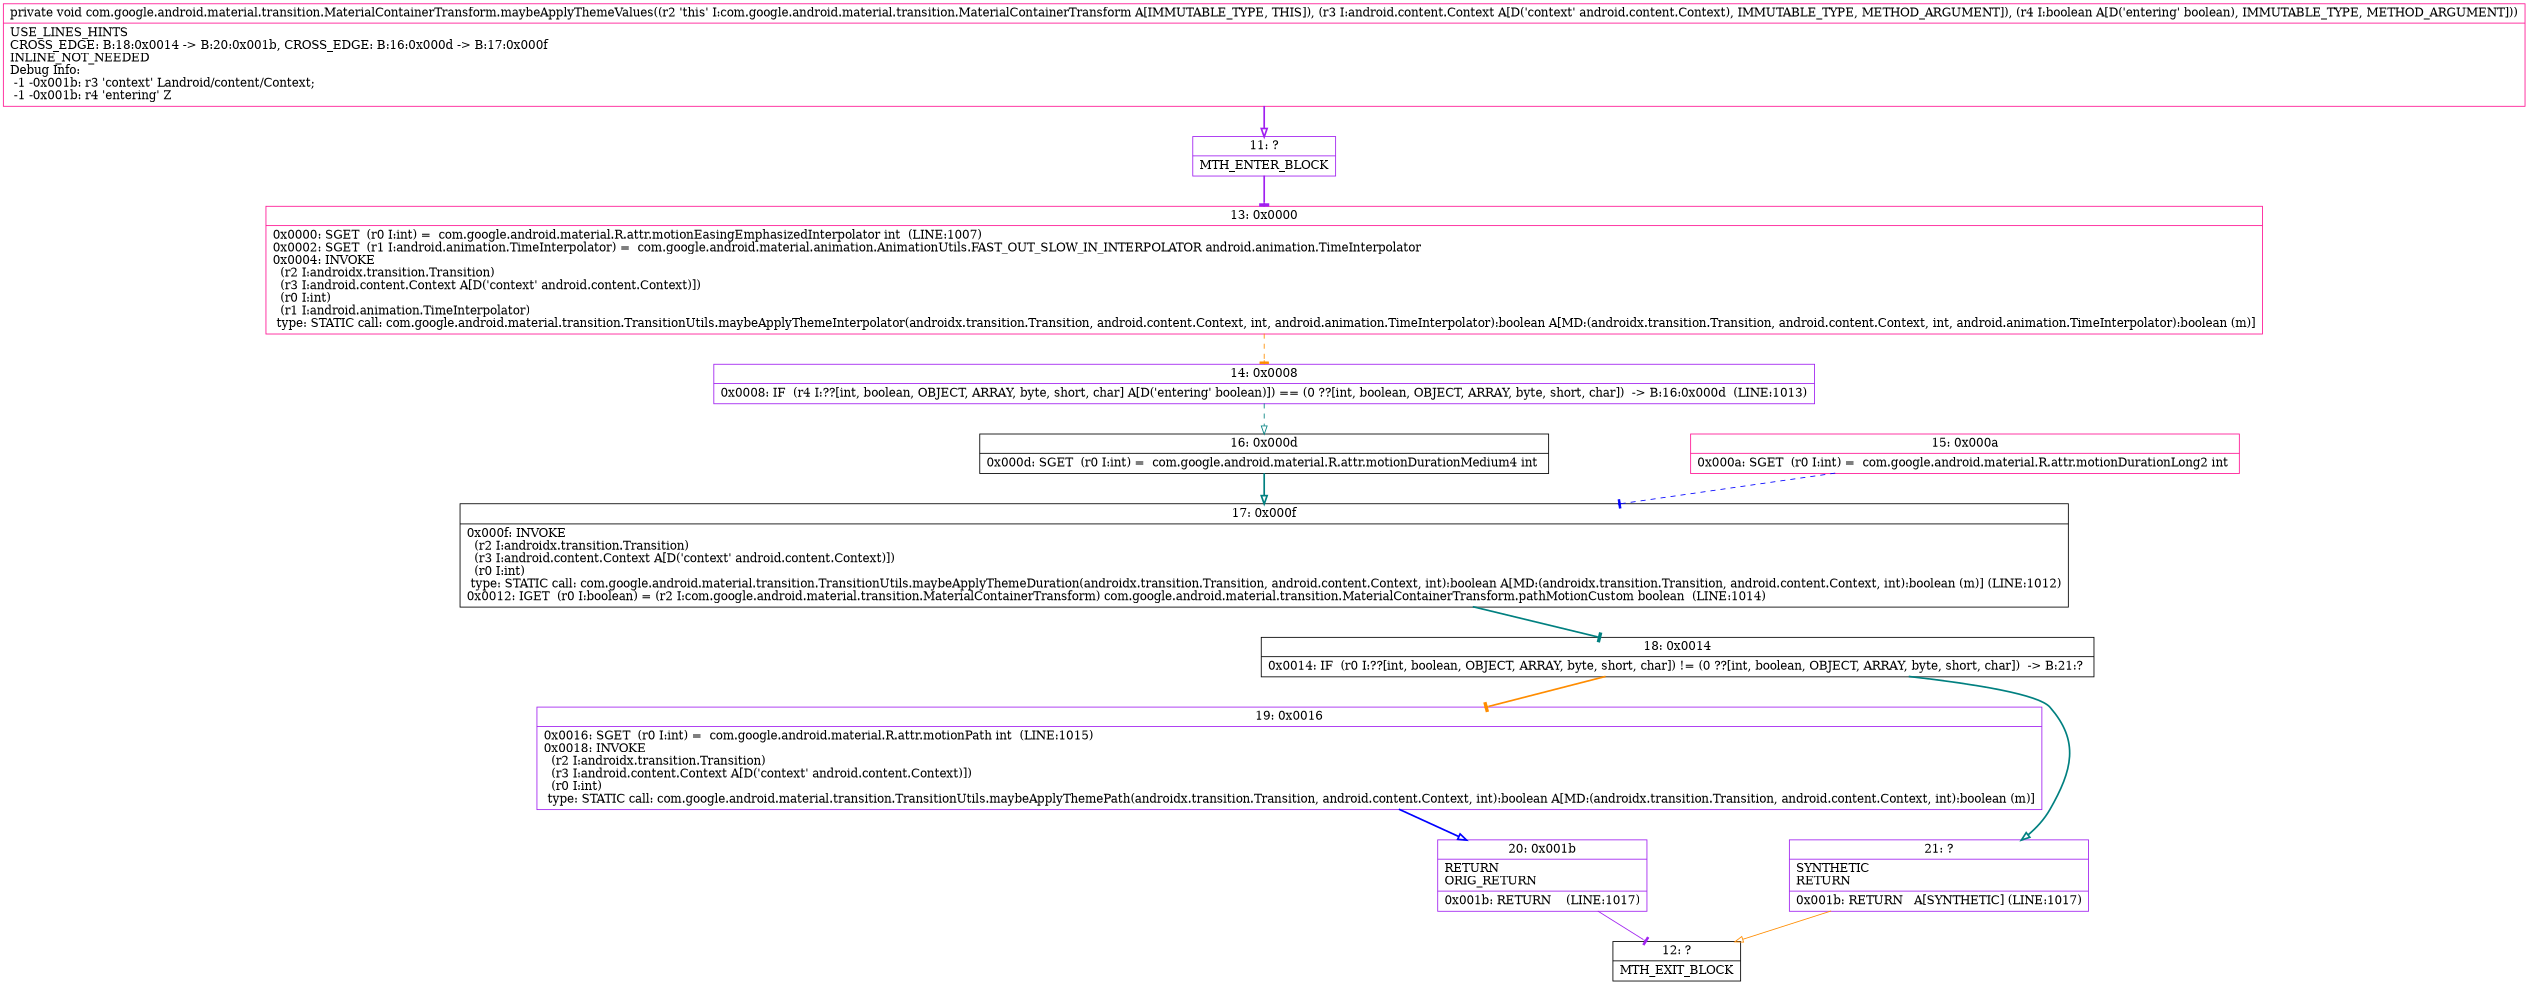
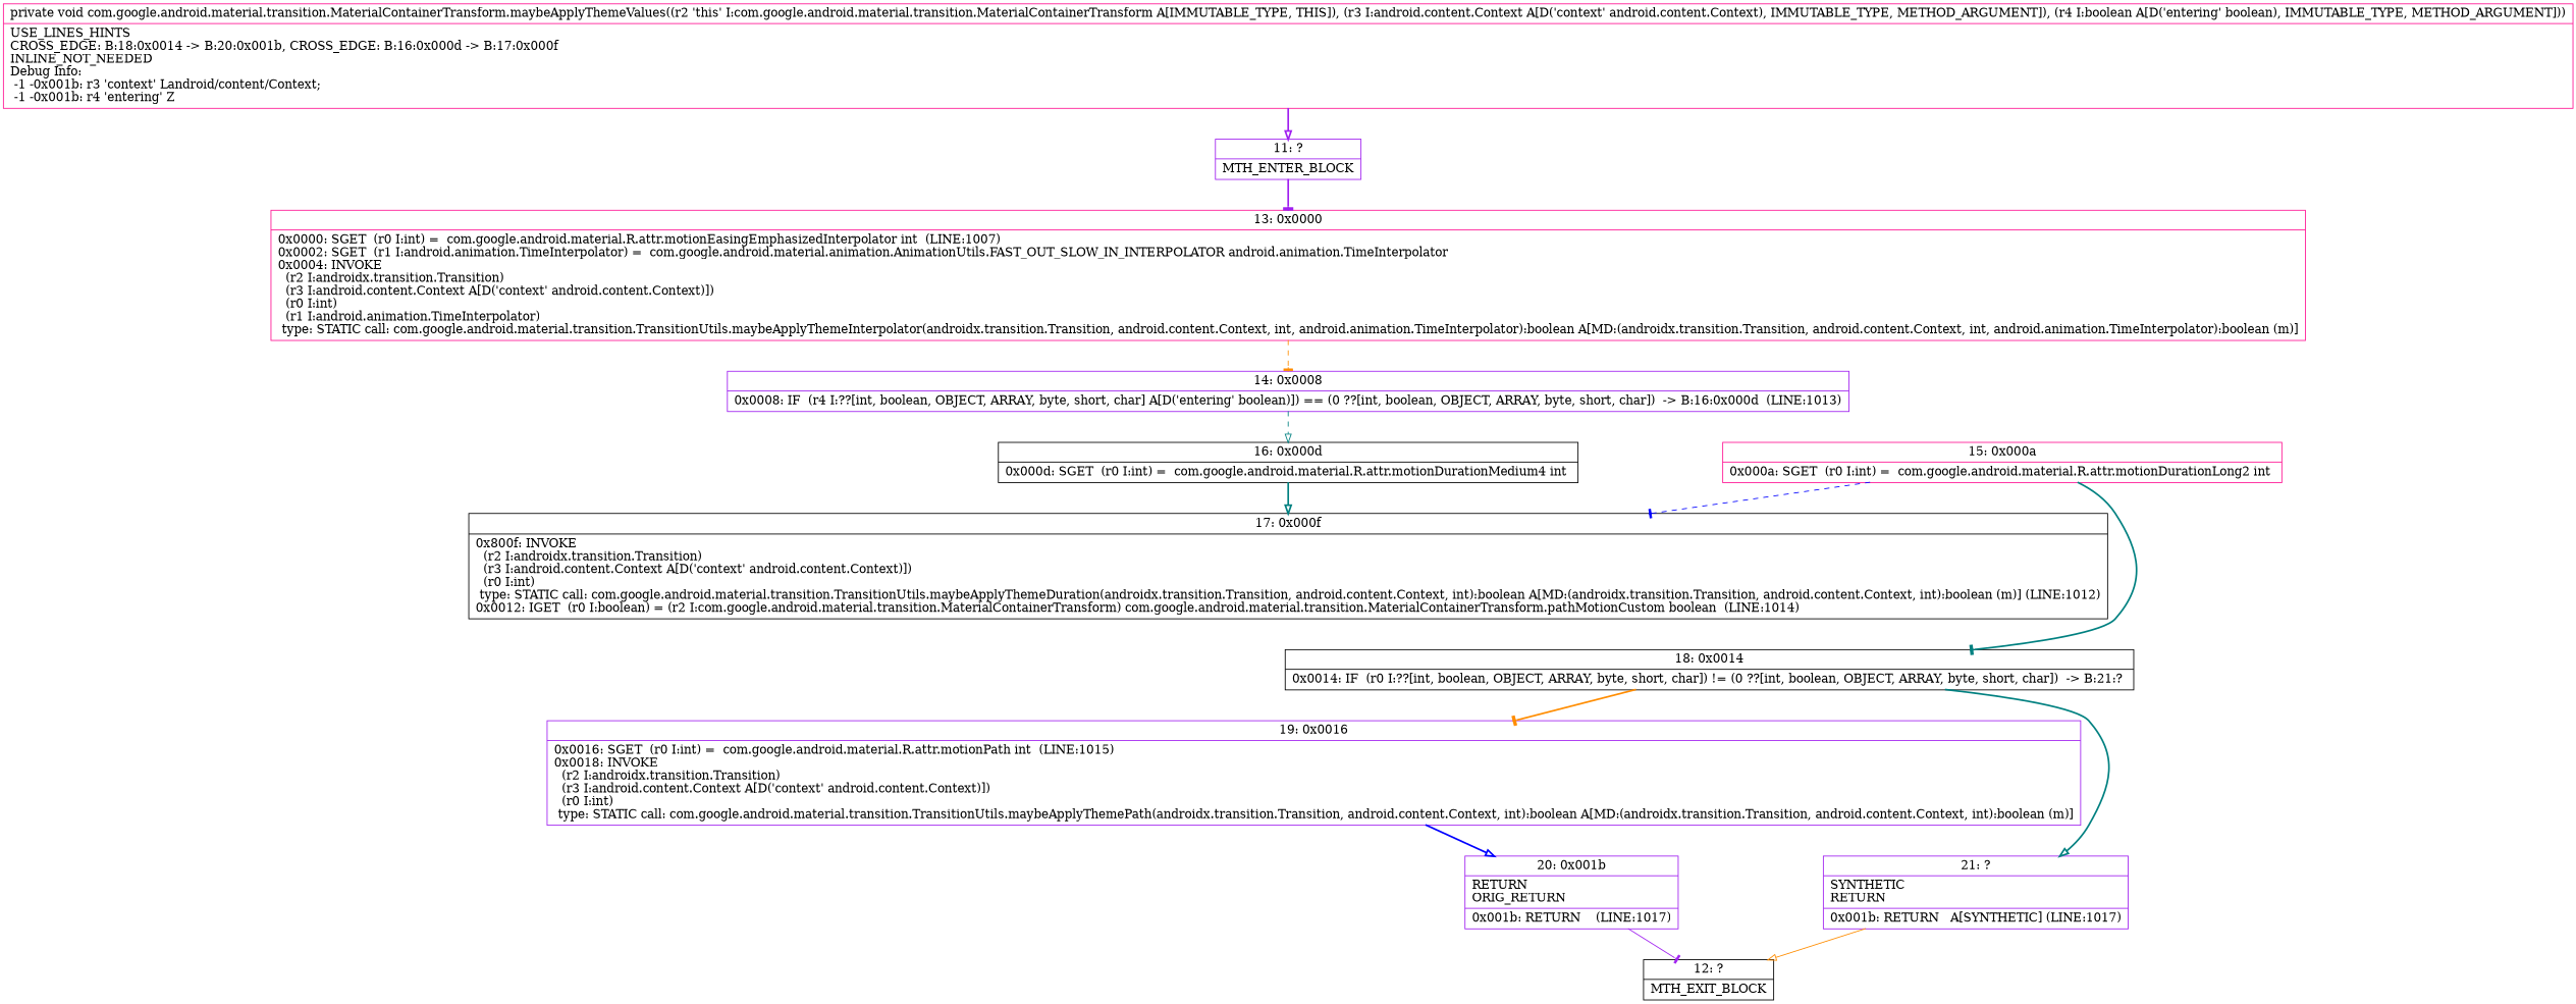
  digraph {
    fontname="DejaVu Serif"
    node [color=purple fontname="DejaVu Serif" shape=record]
    edge [arrowhead=tee color=teal fontname="DejaVu Serif" style=bold]
    n1 [label="{11\:\ ?|MTH_ENTER_BLOCK\l}"]
    n2 [color=deeppink label="{13\:\ 0x0000|0x0000: SGET  (r0 I:int) =  com.google.android.material.R.attr.motionEasingEmphasizedInterpolator int  (LINE:1007)\l0x0002: SGET  (r1 I:android.animation.TimeInterpolator) =  com.google.android.material.animation.AnimationUtils.FAST_OUT_SLOW_IN_INTERPOLATOR android.animation.TimeInterpolator \l0x0004: INVOKE  \l  (r2 I:androidx.transition.Transition)\l  (r3 I:android.content.Context A[D('context' android.content.Context)])\l  (r0 I:int)\l  (r1 I:android.animation.TimeInterpolator)\l type: STATIC call: com.google.android.material.transition.TransitionUtils.maybeApplyThemeInterpolator(androidx.transition.Transition, android.content.Context, int, android.animation.TimeInterpolator):boolean A[MD:(androidx.transition.Transition, android.content.Context, int, android.animation.TimeInterpolator):boolean (m)]\l}"]
    n3 [label="{14\:\ 0x0008|0x0008: IF  (r4 I:??[int, boolean, OBJECT, ARRAY, byte, short, char] A[D('entering' boolean)]) == (0 ??[int, boolean, OBJECT, ARRAY, byte, short, char])  \-\> B:16:0x000d  (LINE:1013)\l}"]
    n4 [color=black label="{16\:\ 0x000d|0x000d: SGET  (r0 I:int) =  com.google.android.material.R.attr.motionDurationMedium4 int \l}"]
    n5 [color=deeppink label="{15\:\ 0x000a|0x000a: SGET  (r0 I:int) =  com.google.android.material.R.attr.motionDurationLong2 int \l}"]
-   n6 [color=black label="{17\:\ 0x000f|0x000f: INVOKE  \l  (r2 I:androidx.transition.Transition)\l  (r3 I:android.content.Context A[D('context' android.content.Context)])\l  (r0 I:int)\l type: STATIC call: com.google.android.material.transition.TransitionUtils.maybeApplyThemeDuration(androidx.transition.Transition, android.content.Context, int):boolean A[MD:(androidx.transition.Transition, android.content.Context, int):boolean (m)] (LINE:1012)\l0x0012: IGET  (r0 I:boolean) = (r2 I:com.google.android.material.transition.MaterialContainerTransform) com.google.android.material.transition.MaterialContainerTransform.pathMotionCustom boolean  (LINE:1014)\l}"]
+   n6 [color=black label="{17\:\ 0x000f|0x800f: INVOKE  \l  (r2 I:androidx.transition.Transition)\l  (r3 I:android.content.Context A[D('context' android.content.Context)])\l  (r0 I:int)\l type: STATIC call: com.google.android.material.transition.TransitionUtils.maybeApplyThemeDuration(androidx.transition.Transition, android.content.Context, int):boolean A[MD:(androidx.transition.Transition, android.content.Context, int):boolean (m)] (LINE:1012)\l0x0012: IGET  (r0 I:boolean) = (r2 I:com.google.android.material.transition.MaterialContainerTransform) com.google.android.material.transition.MaterialContainerTransform.pathMotionCustom boolean  (LINE:1014)\l}"]
    n7 [color=black label="{18\:\ 0x0014|0x0014: IF  (r0 I:??[int, boolean, OBJECT, ARRAY, byte, short, char]) != (0 ??[int, boolean, OBJECT, ARRAY, byte, short, char])  \-\> B:21:? \l}"]
    n8 [label="{19\:\ 0x0016|0x0016: SGET  (r0 I:int) =  com.google.android.material.R.attr.motionPath int  (LINE:1015)\l0x0018: INVOKE  \l  (r2 I:androidx.transition.Transition)\l  (r3 I:android.content.Context A[D('context' android.content.Context)])\l  (r0 I:int)\l type: STATIC call: com.google.android.material.transition.TransitionUtils.maybeApplyThemePath(androidx.transition.Transition, android.content.Context, int):boolean A[MD:(androidx.transition.Transition, android.content.Context, int):boolean (m)]\l}"]
    n9 [label="{21\:\ ?|SYNTHETIC\lRETURN\l|0x001b: RETURN   A[SYNTHETIC] (LINE:1017)\l}"]
    n10 [label="{20\:\ 0x001b|RETURN\lORIG_RETURN\l|0x001b: RETURN    (LINE:1017)\l}"]
    n11 [color=black label="{12\:\ ?|MTH_EXIT_BLOCK\l}"]
    n12 [color=deeppink label="{private void com.google.android.material.transition.MaterialContainerTransform.maybeApplyThemeValues((r2 'this' I:com.google.android.material.transition.MaterialContainerTransform A[IMMUTABLE_TYPE, THIS]), (r3 I:android.content.Context A[D('context' android.content.Context), IMMUTABLE_TYPE, METHOD_ARGUMENT]), (r4 I:boolean A[D('entering' boolean), IMMUTABLE_TYPE, METHOD_ARGUMENT]))  | USE_LINES_HINTS\lCROSS_EDGE: B:18:0x0014 \-\> B:20:0x001b, CROSS_EDGE: B:16:0x000d \-\> B:17:0x000f\lINLINE_NOT_NEEDED\lDebug Info:\l  \-1 \-0x001b: r3 'context' Landroid\/content\/Context;\l  \-1 \-0x001b: r4 'entering' Z\l}"]
    n1 -> n2 [color=purple]
    n2 -> n3 [color=darkorange style=dashed]
    n3 -> n4 [arrowhead=onormal style=dashed]
    n4 -> n6 [arrowhead=onormal]
    n5 -> n6 [color=blue style=dashed]
-   n6 -> n7
+   n5 -> n7
    n7 -> n8 [color=darkorange]
    n7 -> n9 [arrowhead=onormal]
    n8 -> n10 [arrowhead=onormal color=blue]
    n9 -> n11 [arrowhead=onormal color=darkorange style=solid]
    n10 -> n11 [color=purple style=solid]
    n12 -> n1 [arrowhead=onormal color=purple]
  }
